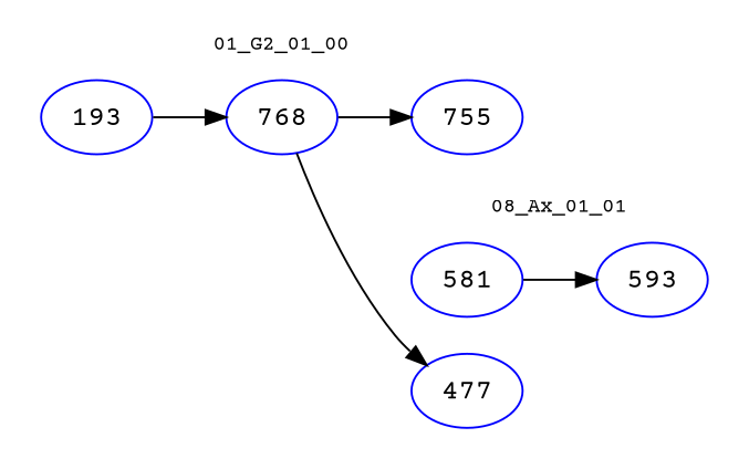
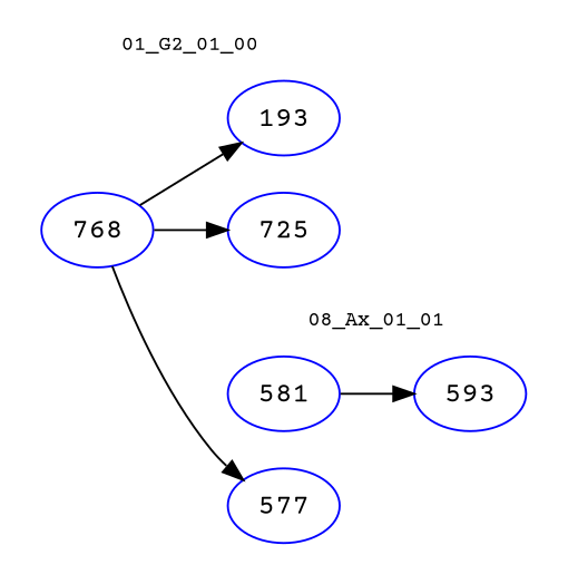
  digraph {
    fontname="Courier Prime"
    rankdir=LR
    node [color=blue fontname="Courier Prime"]
    edge [color=black fontname="Courier Prime"]
    n1 [label=581]
-   n2 [label=477]
+   n2 [label=577]
    n3 [label=593]
    n4 [label=768]
-   n5 [label=755]
+   n5 [label=725]
    n6 [label=193]
    subgraph cluster_1 {
      color=white
      fontsize=10
      label="08_Ax_01_01"
      n1
      n2
      n3
    }
    subgraph cluster_2 {
      color=white
      fontsize=10
      label="01_G2_01_00"
      n4
      n5
      n6
    }
    n1 -> n3
    n4 -> n2
    n4 -> n5
-   n6 -> n4
+   n4 -> n6
  }
